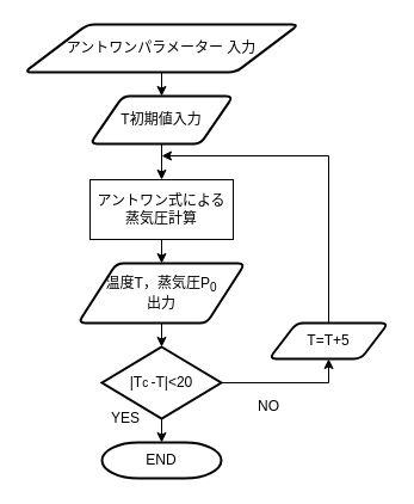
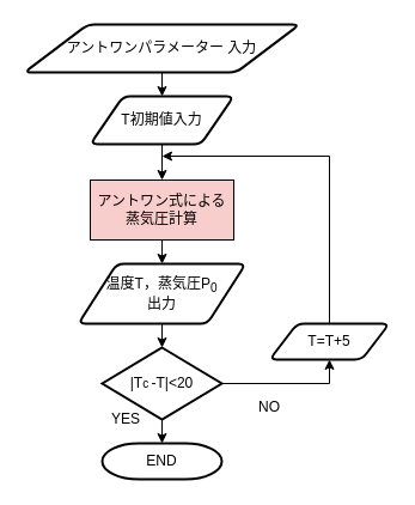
  <mxCell id="0" />
  <mxCell id="1" parent="0" />
  <mxCell id="2" style="edgeStyle=orthogonalEdgeStyle;rounded=0;orthogonalLoop=1;jettySize=auto;html=1;exitX=0.5;exitY=1;exitDx=0;exitDy=0;entryX=0.5;entryY=0;entryDx=0;entryDy=0;" parent="1" source="3" target="5" edge="1"><mxGeometry relative="1" as="geometry" /></mxCell>
  <mxCell id="3" value="アントワンパラメーター 入力" style="shape=parallelogram;html=1;strokeWidth=2;perimeter=parallelogramPerimeter;whiteSpace=wrap;rounded=1;arcSize=12;size=0.23;" parent="1" vertex="1"><mxGeometry x="20" y="20" width="230" height="40" as="geometry" /></mxCell>
  <mxCell id="4" style="edgeStyle=orthogonalEdgeStyle;rounded=0;orthogonalLoop=1;jettySize=auto;html=1;exitX=0.5;exitY=1;exitDx=0;exitDy=0;entryX=0.5;entryY=0;entryDx=0;entryDy=0;" parent="1" source="5" target="7" edge="1"><mxGeometry relative="1" as="geometry" /></mxCell>
  <mxCell id="5" value="T初期値入力" style="shape=parallelogram;html=1;strokeWidth=2;perimeter=parallelogramPerimeter;whiteSpace=wrap;rounded=1;arcSize=12;size=0.23;" parent="1" vertex="1"><mxGeometry x="75" y="80" width="120" height="40" as="geometry" /></mxCell>
  <mxCell id="6" style="edgeStyle=orthogonalEdgeStyle;rounded=0;orthogonalLoop=1;jettySize=auto;html=1;exitX=0.5;exitY=1;exitDx=0;exitDy=0;entryX=0.5;entryY=0;entryDx=0;entryDy=0;" parent="1" source="7" target="9" edge="1"><mxGeometry relative="1" as="geometry" /></mxCell>
- <mxCell id="7" value="アントワン式による&lt;br&gt;蒸気圧計算" style="rounded=0;whiteSpace=wrap;html=1;" parent="1" vertex="1"><mxGeometry x="75" y="150" width="120" height="50" as="geometry" /></mxCell>
+ <mxCell id="7" value="アントワン式による&lt;br&gt;蒸気圧計算" style="rounded=0;whiteSpace=wrap;html=1;fillColor=#f8cecc;" parent="1" vertex="1"><mxGeometry x="75" y="150" width="120" height="50" as="geometry" /></mxCell>
  <mxCell id="8" style="edgeStyle=orthogonalEdgeStyle;rounded=0;orthogonalLoop=1;jettySize=auto;html=1;exitX=0.5;exitY=1;exitDx=0;exitDy=0;entryX=0.5;entryY=0;entryDx=0;entryDy=0;entryPerimeter=0;" parent="1" source="9" target="12" edge="1"><mxGeometry relative="1" as="geometry" /></mxCell>
  <mxCell id="9" value="温度T，蒸気圧P&lt;sub&gt;0&lt;br&gt;&lt;/sub&gt;出力" style="shape=parallelogram;html=1;strokeWidth=2;perimeter=parallelogramPerimeter;whiteSpace=wrap;rounded=1;arcSize=12;size=0.23;" parent="1" vertex="1"><mxGeometry x="65" y="220" width="140" height="50" as="geometry" /></mxCell>
  <mxCell id="10" style="edgeStyle=orthogonalEdgeStyle;rounded=0;orthogonalLoop=1;jettySize=auto;html=1;exitX=0.5;exitY=1;exitDx=0;exitDy=0;exitPerimeter=0;entryX=0.5;entryY=0;entryDx=0;entryDy=0;entryPerimeter=0;" parent="1" source="12" target="13" edge="1"><mxGeometry relative="1" as="geometry" /></mxCell>
  <mxCell id="11" style="edgeStyle=orthogonalEdgeStyle;rounded=0;orthogonalLoop=1;jettySize=auto;html=1;exitX=1;exitY=0.5;exitDx=0;exitDy=0;exitPerimeter=0;entryX=0.5;entryY=1;entryDx=0;entryDy=0;" parent="1" source="12" target="15" edge="1"><mxGeometry relative="1" as="geometry" /></mxCell>
  <mxCell id="12" value="|T&lt;span style=&quot;font-size: 10px&quot;&gt;c&lt;/span&gt;&lt;span style=&quot;font-size: 8.333px&quot;&gt;&amp;nbsp;&lt;/span&gt;&lt;font style=&quot;font-size: 12px&quot;&gt;-T&lt;/font&gt;|&amp;lt;20" style="strokeWidth=2;html=1;shape=mxgraph.flowchart.decision;whiteSpace=wrap;" parent="1" vertex="1"><mxGeometry x="85" y="290" width="100" height="60" as="geometry" /></mxCell>
  <mxCell id="13" value="END" style="strokeWidth=2;html=1;shape=mxgraph.flowchart.terminator;whiteSpace=wrap;" parent="1" vertex="1"><mxGeometry x="85" y="370" width="100" height="30" as="geometry" /></mxCell>
  <mxCell id="14" style="edgeStyle=orthogonalEdgeStyle;rounded=0;orthogonalLoop=1;jettySize=auto;html=1;exitX=0.5;exitY=0;exitDx=0;exitDy=0;" parent="1" source="15" edge="1"><mxGeometry relative="1" as="geometry"><mxPoint x="135" y="130" as="targetPoint" /><Array as="points"><mxPoint x="275" y="130" /></Array></mxGeometry></mxCell>
  <mxCell id="15" value="T=T+5" style="shape=parallelogram;html=1;strokeWidth=2;perimeter=parallelogramPerimeter;whiteSpace=wrap;rounded=1;arcSize=12;size=0.23;" parent="1" vertex="1"><mxGeometry x="225" y="270" width="100" height="30" as="geometry" /></mxCell>
  <mxCell id="16" value="NO" style="text;html=1;strokeColor=none;fillColor=none;align=center;verticalAlign=middle;whiteSpace=wrap;rounded=0;" parent="1" vertex="1"><mxGeometry x="205" y="330" width="40" height="20" as="geometry" /></mxCell>
  <mxCell id="17" value="YES" style="text;html=1;strokeColor=none;fillColor=none;align=center;verticalAlign=middle;whiteSpace=wrap;rounded=0;" parent="1" vertex="1"><mxGeometry x="85" y="340" width="40" height="20" as="geometry" /></mxCell>
